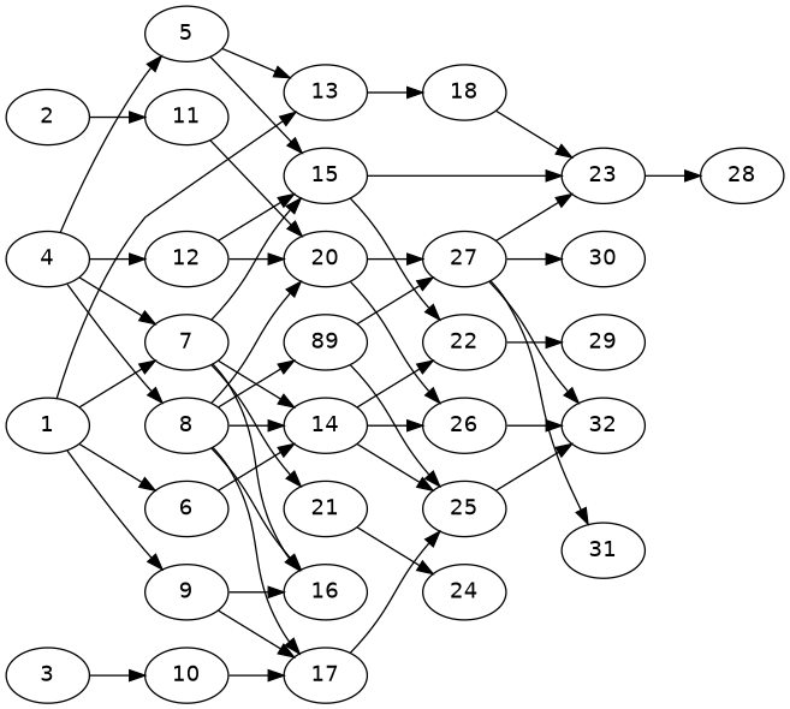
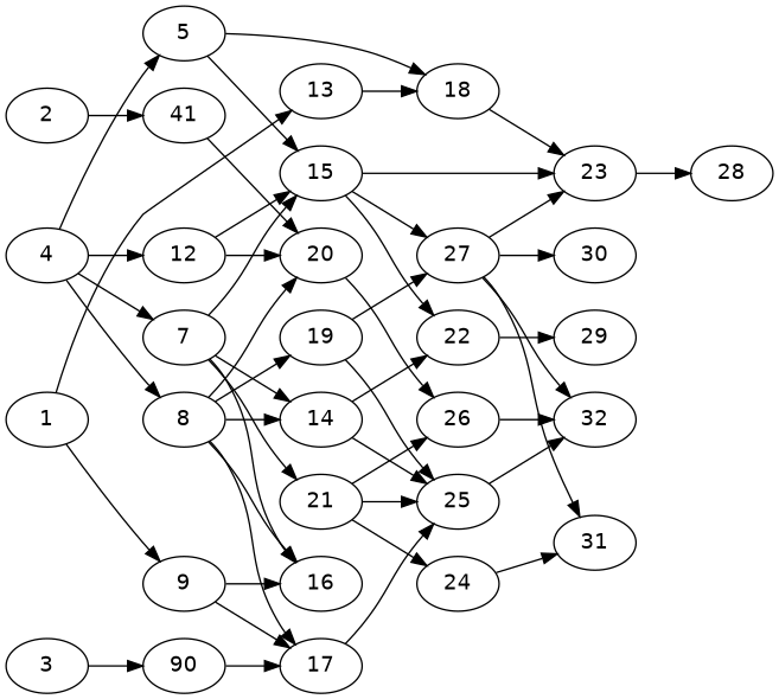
  digraph {
    fontname="DejaVu Sans"
    rankdir=LR
    node [alpha=0.09 fontname="DejaVu Sans"]
    edge [fontname="DejaVu Sans"]
    1 [expect_size=176441495610967]
-   6 [alpha=0.07 expect_size=19112518875375980]
    7 [expect_size=54643875861713911808]
    9 [alpha=0.04 expect_size=29000624696751188]
    13 [alpha=0.15 expect_size=79476162736160768000]
    14 [alpha=0.05 expect_size=92257854427512896]
    21 [alpha=0.05 expect_size=3883012365500487]
    15 [alpha=0.11 expect_size=248167788351340937216]
    16 [alpha=0.16 expect_size=2168289084077564]
    17 [alpha=0.17 expect_size=66867561883928363008]
    18 [alpha=0.18 expect_size=1016199491235086336]
    23 [alpha=0.18 expect_size=1180000480752977]
    22 [alpha=0.13 expect_size=116836024008572928000]
    25 [alpha=0.18 expect_size=8655512288480152]
    26 [alpha=0.17 expect_size=360896103199014912]
    24 [alpha=0.03 expect_size=3235107795574292]
    27 [expect_size=18706093644339196]
    2 [alpha=0.05 expect_size=2762459970703371]
-   11 [alpha=0.06 expect_size=278986048983005600]
+   11 [alpha=0.06 expect_size=278986048983005600 label=41]
    20 [alpha=0.20 expect_size=63423448749486608]
    3 [expect_size=588722056643855]
-   10 [alpha=0.13 expect_size=9968362358050914304]
+   10 [alpha=0.13 expect_size=9968362358050914304 label=90]
    4 [alpha=0.19 expect_size=4775154034859298]
    5 [alpha=0.08 expect_size=60343684905526362112]
    8 [alpha=0.14 expect_size=285212006526110624]
    12 [alpha=0.20 expect_size=134510944568387968]
-   19 [alpha=0.05 expect_size=7850382652474346 label=89]
+   19 [alpha=0.05 expect_size=7850382652474346]
    29 [alpha=0.13 expect_size=236860465662997664]
    28 [alpha=0.19 expect_size=24406725579356766208]
    32 [alpha=0.15 expect_size=4306782770544581]
    31 [alpha=0.08 expect_size=341828478755215488]
    30 [alpha=0.11 expect_size=1053617222158647296]
-   1 -> 6
-   1 -> 7
    1 -> 9
    1 -> 13
-   6 -> 14
    7 -> 14
    7 -> 21
    7 -> 15
    7 -> 16
    9 -> 16
    9 -> 17
    13 -> 18
    14 -> 22
    14 -> 25
-   14 -> 26
+   21 -> 25
+   21 -> 26
    21 -> 24
    15 -> 23
    15 -> 22
-   20 -> 27
+   15 -> 27
    17 -> 25
    18 -> 23
    23 -> 28
    22 -> 29
    25 -> 32
    26 -> 32
+   24 -> 31
    27 -> 23
    27 -> 32
    27 -> 31
    27 -> 30
    2 -> 11
    11 -> 20
    20 -> 26
    3 -> 10
    10 -> 17
    4 -> 7
    4 -> 5
    4 -> 8
    4 -> 12
    5 -> 15
-   5 -> 13
+   5 -> 18
    8 -> 14
    8 -> 16
    8 -> 17
    8 -> 20
    8 -> 19
    12 -> 15
    12 -> 20
    19 -> 25
    19 -> 27
  }
